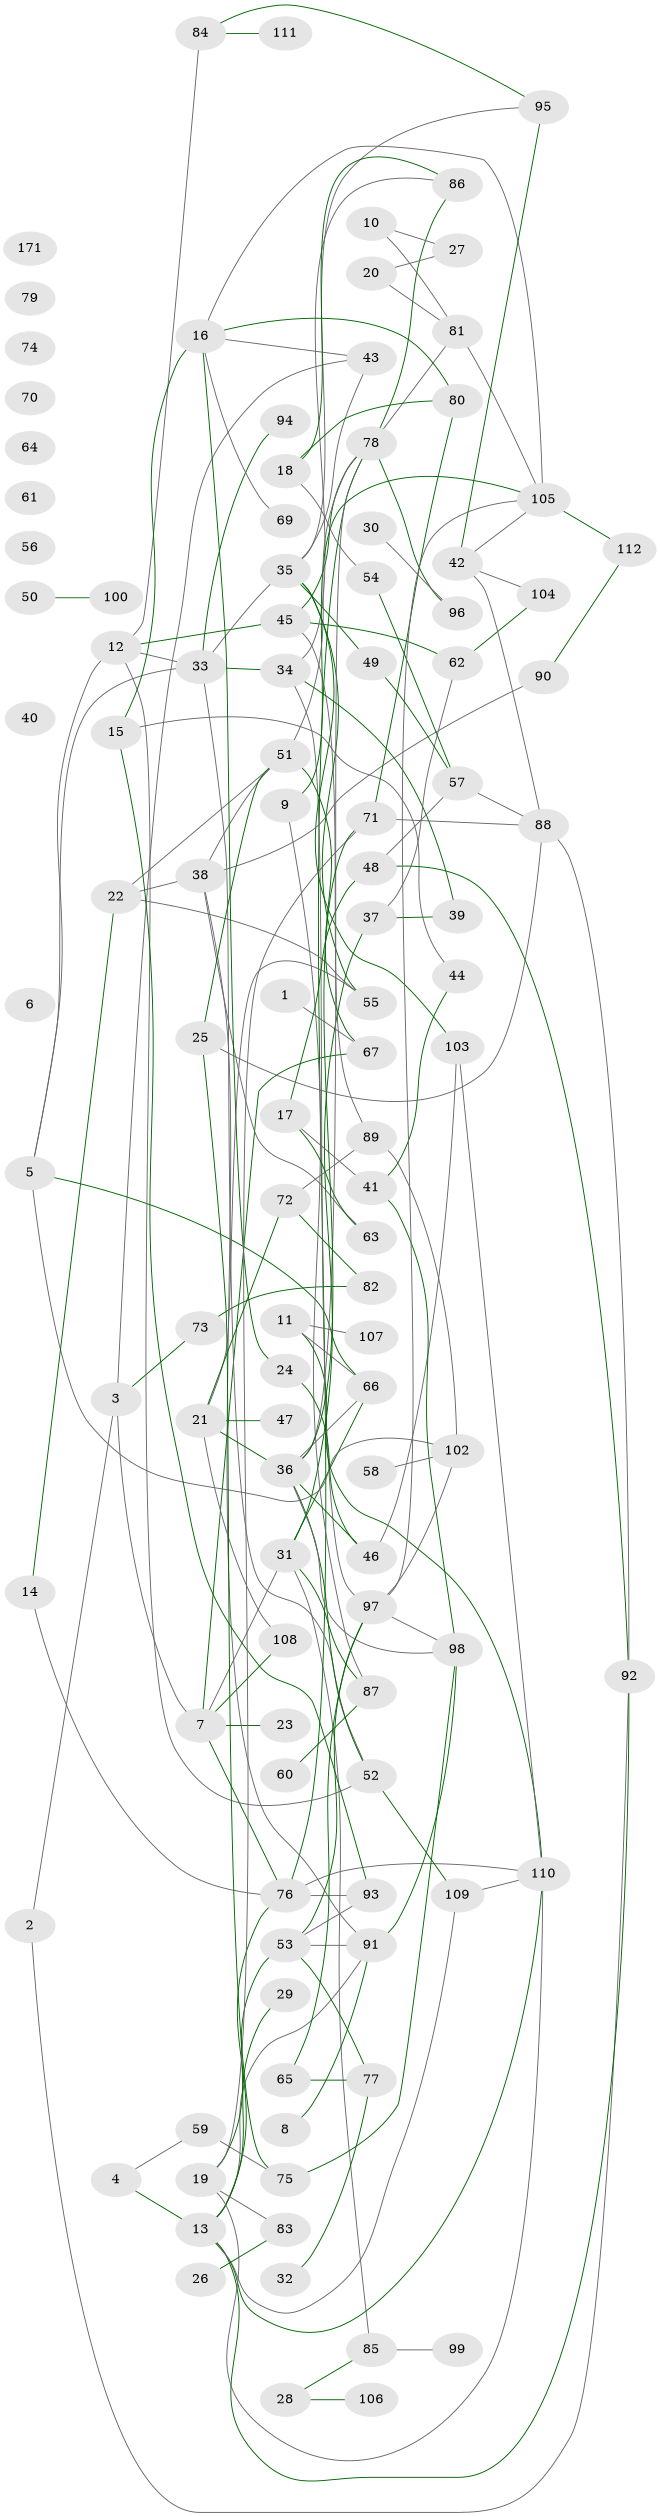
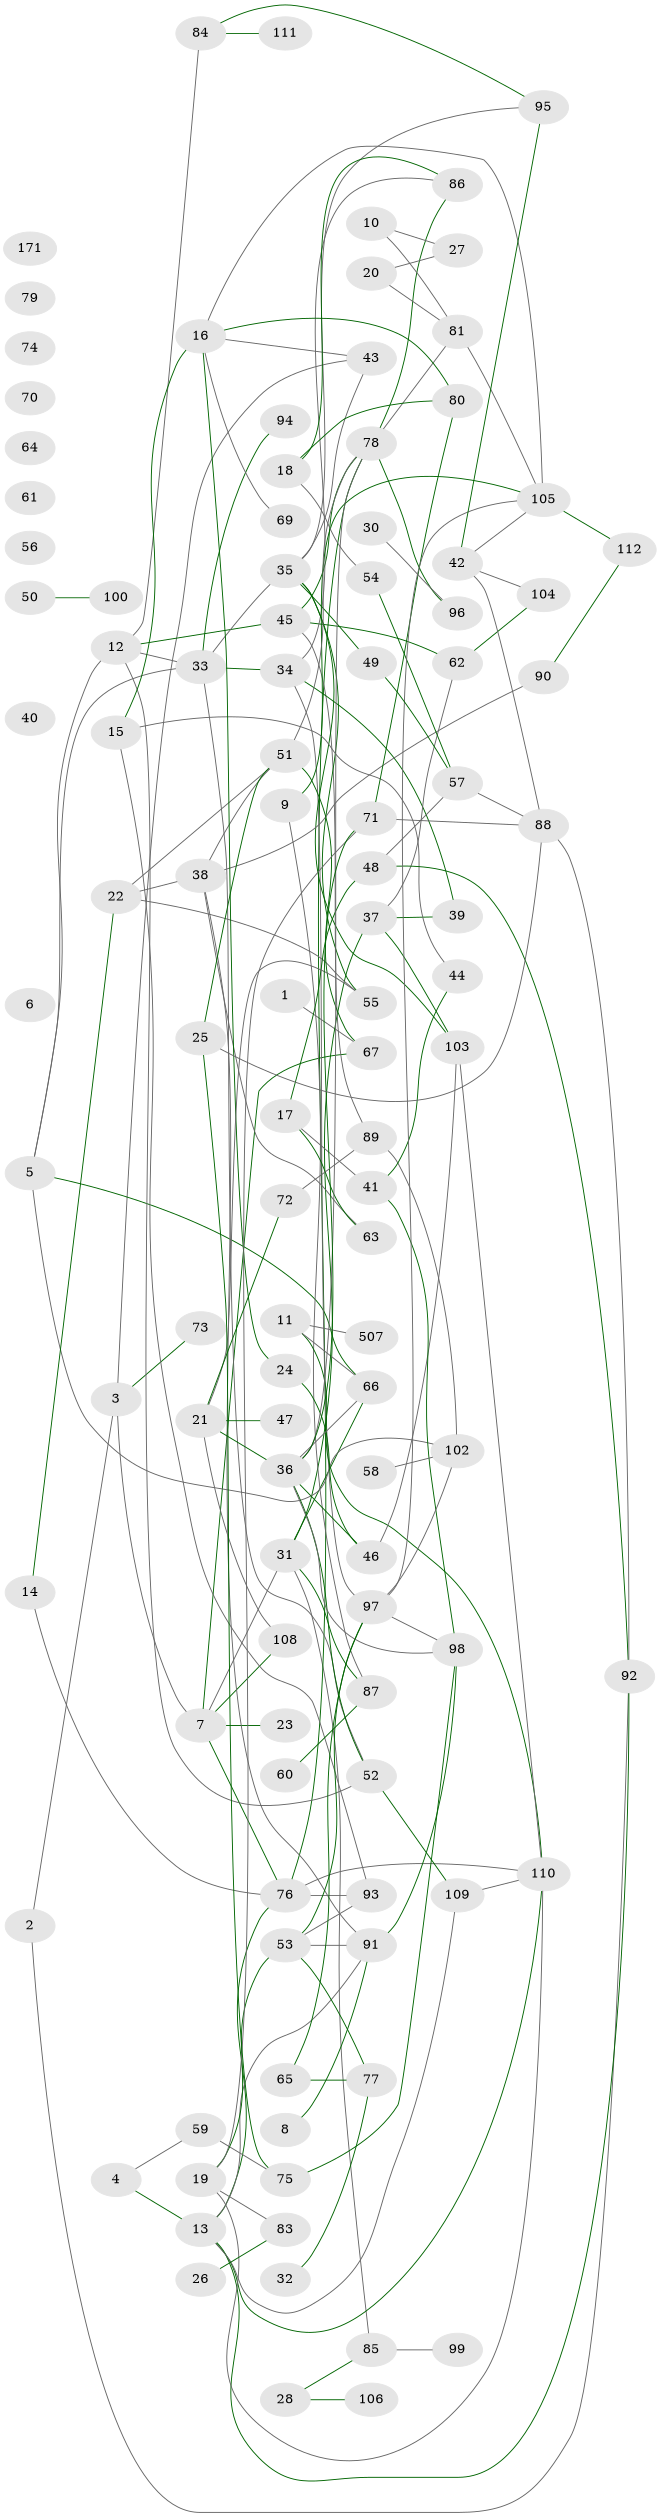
  graph {
    rankdir=LR
    node [color=gray90 style=filled]
    edge [color=gray40]
    1
    67
    2
    3
    92
    7
    43
    73
    23
    31
    76
    108
-   82
    4
    13
    59
    91
    110
-   29
    109
    75
    5
    12
    33
    66
    102
    45
    52
    84
    34
    35
    94
    6
    87
    85
    37
    93
    78
    8
    98
    9
    105
    112
    10
    27
    81
    11
-   107
+   107 [label=507]
    62
    89
    95
    111
    14
    22
    55
    38
    51
    15
    16
    44
    24
    69
    80
    46
    17
    41
    48
    63
    57
    18
    54
    86
    19
    53
    71
    83
    77
    97
    88
    20
    21
    36
    47
    72
    90
    103
    25
    26
    28
    106
    99
    30
    96
    39
    32
    49
    104
    40
    42
    50
    100
    56
    58
    60
    61
    64
    65
    70
    74
    79
    n111 [label=171]
    1 -- 67
    2 -- 3
    2 -- 92
    3 -- 7
    3 -- 43
    3 -- 73 [color=darkgreen]
    7 -- 67 [color=darkgreen]
    7 -- 23 [color=darkgreen]
    7 -- 31
    7 -- 76 [color=darkgreen]
    7 -- 108 [color=darkgreen]
-   73 -- 82 [color=darkgreen]
    31 -- 66 [color=darkgreen]
    31 -- 87 [color=darkgreen]
    31 -- 85
    31 -- 37 [color=darkgreen]
    76 -- 110
    76 -- 93
    76 -- 78 [color=darkgreen]
    4 -- 13 [color=darkgreen]
    4 -- 59
    13 -- 92 [color=darkgreen]
    13 -- 76 [color=darkgreen]
    13 -- 91
    13 -- 110 [color=darkgreen]
-   13 -- 29 [color=darkgreen]
    13 -- 109
    59 -- 75
    91 -- 98 [color=darkgreen]
    109 -- 110
    75 -- 98 [color=darkgreen]
    5 -- 12
    5 -- 33
    5 -- 66 [color=darkgreen]
    5 -- 102
    12 -- 33
    12 -- 45 [color=darkgreen]
    12 -- 52
    12 -- 84
    33 -- 52
    33 -- 34 [color=darkgreen]
    33 -- 35
    33 -- 94 [color=darkgreen]
    45 -- 78 [color=darkgreen]
    45 -- 62 [color=darkgreen]
    45 -- 89
    52 -- 109 [color=darkgreen]
    84 -- 95 [color=darkgreen]
    84 -- 111 [color=darkgreen]
    34 -- 86
    34 -- 97
    34 -- 39 [color=darkgreen]
    35 -- 43
    35 -- 95
    35 -- 55 [color=darkgreen]
    35 -- 103 [color=darkgreen]
    35 -- 49 [color=darkgreen]
    85 -- 99
    37 -- 62
+   37 -- 103 [color=darkgreen]
    37 -- 39 [color=darkgreen]
    78 -- 81
    78 -- 86 [color=darkgreen]
    78 -- 96 [color=darkgreen]
    8 -- 91 [color=darkgreen]
    9 -- 87
    9 -- 105 [color=darkgreen]
    105 -- 112 [color=darkgreen]
    10 -- 27
    10 -- 81
    81 -- 105
    11 -- 110 [color=darkgreen]
    11 -- 66
    11 -- 107
    62 -- 104 [color=darkgreen]
    89 -- 102
    14 -- 76
    14 -- 22 [color=darkgreen]
    22 -- 55
    22 -- 38
    22 -- 51
    38 -- 91
    38 -- 51
    38 -- 63
    38 -- 90
    51 -- 67 [color=darkgreen]
    51 -- 78
-   15 -- 93 [color=darkgreen]
+   15 -- 93
    15 -- 16 [color=darkgreen]
    15 -- 44
    16 -- 43
    16 -- 105
    16 -- 24 [color=darkgreen]
    16 -- 69
    16 -- 80 [color=darkgreen]
    24 -- 46 [color=darkgreen]
    46 -- 103
    17 -- 41
    17 -- 48 [color=darkgreen]
    17 -- 63 [color=darkgreen]
    41 -- 98 [color=darkgreen]
    41 -- 44 [color=darkgreen]
    48 -- 92 [color=darkgreen]
    48 -- 57
    57 -- 88
    18 -- 80 [color=darkgreen]
    18 -- 54
    18 -- 86 [color=darkgreen]
    54 -- 57 [color=darkgreen]
    19 -- 110
    19 -- 53 [color=darkgreen]
    19 -- 71
    19 -- 83
    53 -- 91
    53 -- 93
    53 -- 77 [color=darkgreen]
    53 -- 97 [color=darkgreen]
    71 -- 80 [color=darkgreen]
    71 -- 88
    97 -- 102
    97 -- 98
    97 -- 105
    88 -- 92
    20 -- 27
    20 -- 81
    21 -- 108
    21 -- 55
    21 -- 36 [color=darkgreen]
    21 -- 47 [color=darkgreen]
    21 -- 72 [color=darkgreen]
    36 -- 66
    36 -- 52 [color=darkgreen]
    36 -- 78
    36 -- 98
    36 -- 46 [color=darkgreen]
    36 -- 71 [color=darkgreen]
-   72 -- 82 [color=darkgreen]
    72 -- 89
    90 -- 112 [color=darkgreen]
    103 -- 110
    25 -- 75 [color=darkgreen]
    25 -- 51 [color=darkgreen]
    25 -- 88
    26 -- 83 [color=darkgreen]
    28 -- 85 [color=darkgreen]
    28 -- 106 [color=darkgreen]
    30 -- 96
    32 -- 77 [color=darkgreen]
    49 -- 57 [color=darkgreen]
    42 -- 105
    42 -- 95 [color=darkgreen]
    42 -- 88
    42 -- 104
    50 -- 100 [color=darkgreen]
    58 -- 102
    60 -- 87 [color=darkgreen]
    65 -- 77 [color=darkgreen]
    65 -- 97 [color=darkgreen]
  }
